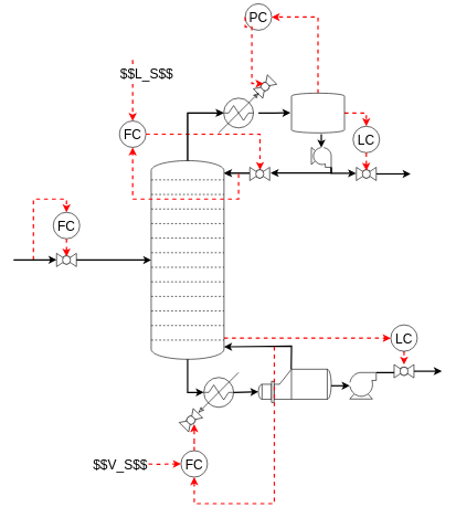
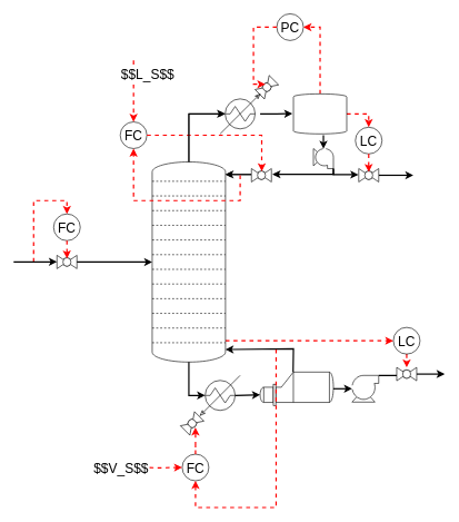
  <mxCell id="0" />
  <mxCell id="1" parent="0" />
  <mxCell id="2" style="edgeStyle=orthogonalEdgeStyle;rounded=0;orthogonalLoop=1;jettySize=auto;html=1;exitX=1;exitY=0;exitDx=0;exitDy=0;exitPerimeter=0;entryX=0.063;entryY=0.469;entryDx=0;entryDy=0;entryPerimeter=0;strokeWidth=2;fontSize=20;" parent="1" source="13" target="34" edge="1"><mxGeometry relative="1" as="geometry"><Array as="points"><mxPoint x="620" y="562" /></Array></mxGeometry></mxCell>
- <mxCell id="3" value="&lt;span style=&quot;font-size: 20px;&quot;&gt;PC&lt;/span&gt;" style="ellipse;whiteSpace=wrap;html=1;fontSize=20;" parent="1" vertex="1"><mxGeometry x="370" y="5" width="40" height="40" as="geometry" /></mxCell>
+ <mxCell id="3" value="&lt;span style=&quot;font-size: 20px;&quot;&gt;PC&lt;/span&gt;" style="ellipse;whiteSpace=wrap;html=1;fontSize=20;" parent="1" vertex="1"><mxGeometry x="415" y="20" width="40" height="40" as="geometry" /></mxCell>
  <mxCell id="4" value="" style="verticalLabelPosition=bottom;align=center;html=1;verticalAlign=top;pointerEvents=1;dashed=0;shape=mxgraph.pid2valves.valve;valveType=ball;rotation=-45;fontSize=20;" parent="1" vertex="1"><mxGeometry x="385" y="120" width="30" height="20" as="geometry" /></mxCell>
  <mxCell id="5" style="edgeStyle=orthogonalEdgeStyle;rounded=0;orthogonalLoop=1;jettySize=auto;html=1;strokeWidth=2;dashed=1;fillColor=#a20025;strokeColor=#FF0000;exitX=0.5;exitY=0;exitDx=0;exitDy=0;exitPerimeter=0;entryX=1;entryY=0.5;entryDx=0;entryDy=0;fontSize=20;" parent="1" source="11" target="3" edge="1"><mxGeometry relative="1" as="geometry"><mxPoint x="580" y="40" as="targetPoint" /></mxGeometry></mxCell>
  <mxCell id="6" style="edgeStyle=orthogonalEdgeStyle;rounded=0;orthogonalLoop=1;jettySize=auto;html=1;entryX=0.554;entryY=0.264;entryDx=0;entryDy=0;entryPerimeter=0;strokeWidth=2;dashed=1;fillColor=#a20025;strokeColor=#FF0000;exitX=0;exitY=0.5;exitDx=0;exitDy=0;fontSize=20;" parent="1" source="3" target="4" edge="1"><mxGeometry relative="1" as="geometry"><Array as="points"><mxPoint x="380" y="40" /><mxPoint x="380" y="125" /></Array><mxPoint x="500" y="10" as="sourcePoint" /></mxGeometry></mxCell>
  <mxCell id="7" style="edgeStyle=orthogonalEdgeStyle;rounded=0;orthogonalLoop=1;jettySize=auto;html=1;entryX=0;entryY=0.5;entryDx=0;entryDy=0;dashed=1;strokeColor=#FF0000;strokeWidth=2;fontSize=20;" parent="1" source="8" target="41" edge="1"><mxGeometry relative="1" as="geometry"><Array as="points"><mxPoint x="530" y="510" /><mxPoint x="530" y="510" /></Array></mxGeometry></mxCell>
  <mxCell id="8" value="" style="verticalLabelPosition=bottom;outlineConnect=0;align=center;dashed=0;html=1;verticalAlign=top;shape=mxgraph.pid2misc.column;columnType=tray;fontSize=20;" parent="1" vertex="1"><mxGeometry x="228" y="242" width="110" height="300" as="geometry" /></mxCell>
  <mxCell id="9" style="edgeStyle=orthogonalEdgeStyle;rounded=0;orthogonalLoop=1;jettySize=auto;html=1;strokeWidth=2;fontSize=20;" parent="1" target="13" edge="1"><mxGeometry relative="1" as="geometry"><Array as="points"><mxPoint x="508" y="582" /><mxPoint x="508" y="582" /></Array><mxPoint x="468" y="582" as="sourcePoint" /></mxGeometry></mxCell>
  <mxCell id="10" style="edgeStyle=orthogonalEdgeStyle;rounded=0;orthogonalLoop=1;jettySize=auto;html=1;entryX=0.5;entryY=0;entryDx=0;entryDy=0;strokeWidth=2;dashed=1;fillColor=#a20025;strokeColor=#FF0000;fontSize=20;" parent="1" source="11" target="30" edge="1"><mxGeometry relative="1" as="geometry" /></mxCell>
  <mxCell id="11" value="" style="shape=mxgraph.pid.vessels.pressurized_vessel;html=1;pointerEvents=1;align=center;verticalLabelPosition=bottom;verticalAlign=top;dashed=0;fontSize=20;" parent="1" vertex="1"><mxGeometry x="440" y="140" width="80" height="60" as="geometry" /></mxCell>
  <mxCell id="12" style="edgeStyle=orthogonalEdgeStyle;rounded=0;orthogonalLoop=1;jettySize=auto;html=1;entryX=0.124;entryY=0.5;entryDx=0;entryDy=0;entryPerimeter=0;fontSize=20;" parent="1" source="8" target="24" edge="1"><mxGeometry relative="1" as="geometry"><mxPoint x="330" y="130" as="targetPoint" /><Array as="points"><mxPoint x="283" y="170" /></Array></mxGeometry></mxCell>
  <mxCell id="13" value="" style="verticalLabelPosition=bottom;outlineConnect=0;align=center;dashed=0;html=1;verticalAlign=top;shape=mxgraph.pid.compressors.centrifugal_compressor;fontSize=20;" parent="1" vertex="1"><mxGeometry x="528" y="562" width="40" height="40" as="geometry" /></mxCell>
  <mxCell id="14" style="edgeStyle=orthogonalEdgeStyle;rounded=0;html=1;entryX=0.5;entryY=0;entryDx=0;entryDy=0;strokeColor=#FF0000;strokeWidth=2;dashed=1;fontSize=20;" parent="1" target="23" edge="1"><mxGeometry relative="1" as="geometry"><mxPoint x="50" y="392" as="sourcePoint" /><Array as="points"><mxPoint x="50" y="300" /><mxPoint x="100" y="300" /></Array></mxGeometry></mxCell>
  <mxCell id="15" value="" style="verticalLabelPosition=bottom;align=center;html=1;verticalAlign=top;pointerEvents=1;dashed=0;shape=mxgraph.pid2valves.valve;valveType=ball;fontSize=20;" parent="1" vertex="1"><mxGeometry x="85" y="382" width="30" height="20" as="geometry" /></mxCell>
  <mxCell id="16" value="" style="shape=mxgraph.pid.heat_exchangers.reboiler;html=1;pointerEvents=1;align=center;verticalLabelPosition=bottom;verticalAlign=top;dashed=0;fontSize=20;" parent="1" vertex="1"><mxGeometry x="390" y="557" width="110" height="50" as="geometry" /></mxCell>
  <mxCell id="17" value="" style="verticalLabelPosition=bottom;outlineConnect=0;align=center;dashed=0;html=1;verticalAlign=top;shape=mxgraph.pid.compressors.centrifugal_compressor;rotation=90;fontSize=20;" parent="1" vertex="1"><mxGeometry x="470" y="222" width="30" height="30" as="geometry" /></mxCell>
  <mxCell id="18" value="" style="verticalLabelPosition=bottom;align=center;html=1;verticalAlign=top;pointerEvents=1;dashed=0;shape=mxgraph.pid2valves.valve;valveType=ball;fontSize=20;" parent="1" vertex="1"><mxGeometry x="377" y="252" width="30" height="20" as="geometry" /></mxCell>
  <mxCell id="19" style="edgeStyle=orthogonalEdgeStyle;html=1;strokeColor=default;strokeWidth=2;fontSize=20;" parent="1" source="20" edge="1"><mxGeometry relative="1" as="geometry"><mxPoint x="620" y="262" as="targetPoint" /></mxGeometry></mxCell>
  <mxCell id="20" value="" style="verticalLabelPosition=bottom;align=center;html=1;verticalAlign=top;pointerEvents=1;dashed=0;shape=mxgraph.pid2valves.valve;valveType=ball;fontSize=20;" parent="1" vertex="1"><mxGeometry x="538" y="252" width="30" height="20" as="geometry" /></mxCell>
  <mxCell id="21" value="" style="endArrow=classic;html=1;rounded=0;exitX=-0.014;exitY=0.443;exitDx=0;exitDy=0;exitPerimeter=0;fontSize=20;" parent="1" source="18" edge="1"><mxGeometry width="50" height="50" relative="1" as="geometry"><mxPoint x="365.3" y="261.15" as="sourcePoint" /><mxPoint x="338" y="260.86" as="targetPoint" /></mxGeometry></mxCell>
  <mxCell id="22" style="edgeStyle=orthogonalEdgeStyle;rounded=0;orthogonalLoop=1;jettySize=auto;html=1;entryX=0.01;entryY=0.5;entryDx=0;entryDy=0;entryPerimeter=0;strokeWidth=2;fontSize=20;" parent="1" target="17" edge="1"><mxGeometry relative="1" as="geometry"><mxPoint x="485" y="202" as="sourcePoint" /><Array as="points"><mxPoint x="485" y="212" /><mxPoint x="485" y="212" /></Array></mxGeometry></mxCell>
  <mxCell id="23" value="&lt;font style=&quot;font-size: 20px;&quot;&gt;FC&lt;/font&gt;" style="ellipse;whiteSpace=wrap;html=1;fontSize=20;" parent="1" vertex="1"><mxGeometry x="80" y="320" width="40" height="40" as="geometry" /></mxCell>
  <mxCell id="24" value="" style="shape=mxgraph.pid.heat_exchangers.condenser;html=1;pointerEvents=1;align=center;verticalLabelPosition=bottom;verticalAlign=top;dashed=0;movable=1;resizable=1;rotatable=1;deletable=1;editable=1;locked=0;connectable=1;fontSize=20;" parent="1" vertex="1"><mxGeometry x="330" y="140" width="60" height="60" as="geometry" /></mxCell>
  <mxCell id="25" style="edgeStyle=orthogonalEdgeStyle;rounded=0;orthogonalLoop=1;jettySize=auto;html=1;entryX=-0.021;entryY=0.494;entryDx=0;entryDy=0;entryPerimeter=0;strokeWidth=2;fontSize=20;" parent="1" source="24" target="11" edge="1"><mxGeometry relative="1" as="geometry" /></mxCell>
  <mxCell id="26" value="&lt;font style=&quot;font-size: 20px;&quot;&gt;FC&lt;/font&gt;" style="ellipse;whiteSpace=wrap;html=1;fontSize=20;" parent="1" vertex="1"><mxGeometry x="180" y="182" width="40" height="40" as="geometry" /></mxCell>
  <mxCell id="27" value="" style="shape=mxgraph.pid.heat_exchangers.heater;html=1;pointerEvents=1;align=center;verticalLabelPosition=bottom;verticalAlign=top;dashed=0;fontSize=20;" parent="1" vertex="1"><mxGeometry x="300" y="562" width="60" height="60" as="geometry" /></mxCell>
  <mxCell id="28" value="&lt;font style=&quot;font-size: 20px;&quot;&gt;FC&lt;/font&gt;" style="ellipse;whiteSpace=wrap;html=1;fontSize=20;" parent="1" vertex="1"><mxGeometry x="273" y="680" width="40" height="40" as="geometry" /></mxCell>
  <mxCell id="29" value="" style="verticalLabelPosition=bottom;align=center;html=1;verticalAlign=top;pointerEvents=1;dashed=0;shape=mxgraph.pid2valves.valve;valveType=ball;rotation=315;fontSize=20;" parent="1" vertex="1"><mxGeometry x="273" y="624" width="30" height="20" as="geometry" /></mxCell>
  <mxCell id="30" value="&lt;span style=&quot;font-size: 20px;&quot;&gt;LC&lt;/span&gt;" style="ellipse;whiteSpace=wrap;html=1;fontSize=20;" parent="1" vertex="1"><mxGeometry x="533" y="190" width="40" height="40" as="geometry" /></mxCell>
  <mxCell id="31" style="edgeStyle=orthogonalEdgeStyle;rounded=0;orthogonalLoop=1;jettySize=auto;html=1;entryX=0.507;entryY=0.26;entryDx=0;entryDy=0;entryPerimeter=0;strokeWidth=2;dashed=1;fillColor=#a20025;strokeColor=#FF0000;fontSize=20;" parent="1" source="30" target="20" edge="1"><mxGeometry relative="1" as="geometry" /></mxCell>
  <mxCell id="32" style="edgeStyle=orthogonalEdgeStyle;rounded=0;orthogonalLoop=1;jettySize=auto;html=1;entryX=0.513;entryY=0.2;entryDx=0;entryDy=0;entryPerimeter=0;strokeColor=#FF0000;strokeWidth=2;dashed=1;fontSize=20;" parent="1" source="26" target="18" edge="1"><mxGeometry relative="1" as="geometry" /></mxCell>
  <mxCell id="33" style="edgeStyle=orthogonalEdgeStyle;html=1;strokeColor=default;strokeWidth=2;fontSize=20;" parent="1" source="34" edge="1"><mxGeometry relative="1" as="geometry"><mxPoint x="667" y="560" as="targetPoint" /></mxGeometry></mxCell>
  <mxCell id="34" value="" style="verticalLabelPosition=bottom;align=center;html=1;verticalAlign=top;pointerEvents=1;dashed=0;shape=mxgraph.pid2valves.valve;valveType=ball;fontSize=20;" parent="1" vertex="1"><mxGeometry x="595" y="550" width="30" height="20" as="geometry" /></mxCell>
  <mxCell id="35" value="" style="endArrow=classic;html=1;rounded=0;exitX=0.45;exitY=0;exitDx=0;exitDy=0;exitPerimeter=0;endSize=6;curved=0;strokeColor=default;strokeWidth=2;fontSize=20;" parent="1" source="16" edge="1"><mxGeometry width="50" height="50" relative="1" as="geometry"><mxPoint x="428" y="552" as="sourcePoint" /><mxPoint x="338" y="523.27" as="targetPoint" /><Array as="points"><mxPoint x="440" y="522" /></Array></mxGeometry></mxCell>
  <mxCell id="36" style="edgeStyle=orthogonalEdgeStyle;rounded=0;orthogonalLoop=1;jettySize=auto;html=1;entryX=0;entryY=0.682;entryDx=0;entryDy=0;entryPerimeter=0;exitX=0.876;exitY=0.5;exitDx=0;exitDy=0;exitPerimeter=0;endSize=6;curved=0;strokeWidth=2;fontSize=20;" parent="1" target="16" edge="1"><mxGeometry relative="1" as="geometry"><mxPoint x="378" y="720" as="targetPoint" /><mxPoint x="352.56" y="592" as="sourcePoint" /><Array as="points"><mxPoint x="353" y="591" /></Array></mxGeometry></mxCell>
  <mxCell id="37" style="edgeStyle=orthogonalEdgeStyle;rounded=0;orthogonalLoop=1;jettySize=auto;html=1;entryX=0.124;entryY=0.5;entryDx=0;entryDy=0;entryPerimeter=0;endSize=6;curved=0;strokeWidth=2;fontSize=20;" parent="1" source="8" edge="1"><mxGeometry relative="1" as="geometry"><mxPoint x="307.44" y="592" as="targetPoint" /><Array as="points"><mxPoint x="283" y="592" /></Array></mxGeometry></mxCell>
  <mxCell id="38" style="edgeStyle=orthogonalEdgeStyle;rounded=0;orthogonalLoop=1;jettySize=auto;html=1;dashed=1;endSize=6;curved=0;strokeColor=#FF0000;strokeWidth=2;exitX=0.5;exitY=0;exitDx=0;exitDy=0;entryX=0.476;entryY=0.889;entryDx=0;entryDy=0;entryPerimeter=0;fontSize=20;" parent="1" source="28" target="29" edge="1"><mxGeometry relative="1" as="geometry"><mxPoint x="293" y="680" as="targetPoint" /></mxGeometry></mxCell>
  <mxCell id="39" style="edgeStyle=orthogonalEdgeStyle;rounded=0;orthogonalLoop=1;jettySize=auto;html=1;entryX=0.507;entryY=0.24;entryDx=0;entryDy=0;entryPerimeter=0;dashed=1;endSize=6;curved=0;strokeColor=#FF0000;strokeWidth=2;fontSize=20;" parent="1" source="23" target="15" edge="1"><mxGeometry relative="1" as="geometry" /></mxCell>
  <mxCell id="40" style="edgeStyle=orthogonalEdgeStyle;html=1;dashed=1;strokeColor=#FF0000;strokeWidth=2;fontSize=20;" parent="1" source="41" target="34" edge="1"><mxGeometry relative="1" as="geometry" /></mxCell>
  <mxCell id="41" value="&lt;font style=&quot;font-size: 20px;&quot;&gt;LC&lt;/font&gt;" style="ellipse;whiteSpace=wrap;html=1;fontSize=20;" parent="1" vertex="1"><mxGeometry x="590" y="490" width="40" height="40" as="geometry" /></mxCell>
  <mxCell id="42" style="edgeStyle=orthogonalEdgeStyle;rounded=0;orthogonalLoop=1;jettySize=auto;html=1;entryX=1.047;entryY=0.43;entryDx=0;entryDy=0;entryPerimeter=0;exitX=1;exitY=0;exitDx=0;exitDy=0;exitPerimeter=0;strokeWidth=2;fontSize=20;" parent="1" edge="1" target="18" source="17"><mxGeometry relative="1" as="geometry"><mxPoint x="426.79" y="319.94" as="targetPoint" /><mxPoint x="520" y="309.94" as="sourcePoint" /><Array as="points"><mxPoint x="500" y="261" /><mxPoint x="408" y="261" /></Array></mxGeometry></mxCell>
  <mxCell id="43" value="" style="endArrow=classic;html=1;rounded=0;exitX=-0.014;exitY=0.443;exitDx=0;exitDy=0;exitPerimeter=0;strokeWidth=2;fontSize=20;" parent="1" edge="1"><mxGeometry width="50" height="50" relative="1" as="geometry"><mxPoint x="376.58" y="260.83" as="sourcePoint" /><mxPoint x="338" y="260.83" as="targetPoint" /></mxGeometry></mxCell>
  <mxCell id="44" style="edgeStyle=orthogonalEdgeStyle;rounded=0;orthogonalLoop=1;jettySize=auto;html=1;entryX=0.124;entryY=0.5;entryDx=0;entryDy=0;entryPerimeter=0;strokeWidth=2;fontSize=20;" parent="1" edge="1"><mxGeometry relative="1" as="geometry"><mxPoint x="337.44" y="169.97" as="targetPoint" /><Array as="points"><mxPoint x="283" y="169.97" /></Array><mxPoint x="283.034" y="241.97" as="sourcePoint" /></mxGeometry></mxCell>
  <mxCell id="45" style="edgeStyle=orthogonalEdgeStyle;rounded=0;orthogonalLoop=1;jettySize=auto;html=1;entryX=0.5;entryY=1;entryDx=0;entryDy=0;dashed=1;endSize=6;curved=0;strokeColor=#FF0000;strokeWidth=2;fontSize=20;" parent="1" target="28" edge="1"><mxGeometry relative="1" as="geometry"><Array as="points"><mxPoint x="414" y="760" /><mxPoint x="293" y="760" /></Array><mxPoint x="414" y="523" as="sourcePoint" /></mxGeometry></mxCell>
  <mxCell id="46" style="edgeStyle=orthogonalEdgeStyle;rounded=0;orthogonalLoop=1;jettySize=auto;html=1;strokeColor=#FF0000;strokeWidth=2;dashed=1;entryX=0.5;entryY=1;entryDx=0;entryDy=0;fontSize=20;" parent="1" target="26" edge="1"><mxGeometry relative="1" as="geometry"><mxPoint x="360" y="262" as="sourcePoint" /><mxPoint x="160" y="270" as="targetPoint" /><Array as="points"><mxPoint x="360" y="300" /><mxPoint x="200" y="300" /></Array></mxGeometry></mxCell>
  <mxCell id="47" style="edgeStyle=orthogonalEdgeStyle;html=1;strokeColor=default;strokeWidth=2;rounded=0;fontSize=20;" parent="1" edge="1"><mxGeometry relative="1" as="geometry"><mxPoint x="20" y="392" as="sourcePoint" /><mxPoint x="85" y="391.83" as="targetPoint" /><Array as="points"><mxPoint x="85" y="392" /></Array></mxGeometry></mxCell>
  <mxCell id="48" style="edgeStyle=orthogonalEdgeStyle;html=1;strokeColor=default;strokeWidth=2;rounded=0;fontSize=20;" parent="1" source="15" target="8" edge="1"><mxGeometry relative="1" as="geometry" /></mxCell>
  <mxCell id="49" style="edgeStyle=elbowEdgeStyle;rounded=0;html=1;entryX=0.5;entryY=0;entryDx=0;entryDy=0;dashed=1;strokeColor=#FF0000;strokeWidth=2;fontSize=20;elbow=vertical;" parent="1" target="26" edge="1"><mxGeometry relative="1" as="geometry"><mxPoint x="200" y="90" as="sourcePoint" /></mxGeometry></mxCell>
  <mxCell id="50" value="$$L_S$$" style="edgeLabel;html=1;align=center;verticalAlign=middle;resizable=0;points=[];fontSize=20;" parent="49" vertex="1" connectable="0"><mxGeometry x="0.513" relative="1" as="geometry"><mxPoint x="20" y="-50" as="offset" /></mxGeometry></mxCell>
  <mxCell id="51" style="edgeStyle=orthogonalEdgeStyle;rounded=0;html=1;entryX=0;entryY=0.5;entryDx=0;entryDy=0;dashed=1;strokeColor=#FF0000;strokeWidth=2;fontSize=20;" edge="1" parent="1" target="28"><mxGeometry relative="1" as="geometry"><mxPoint x="200" y="700" as="sourcePoint" /><mxPoint x="273" y="700" as="targetPoint" /></mxGeometry></mxCell>
  <mxCell id="52" value="$$V_S$$" style="edgeLabel;html=1;align=center;verticalAlign=middle;resizable=0;points=[];fontSize=20;" vertex="1" connectable="0" parent="51"><mxGeometry x="0.211" y="-1" relative="1" as="geometry"><mxPoint x="-64" y="-1" as="offset" /></mxGeometry></mxCell>
  <mxCell id="53" style="edgeStyle=orthogonalEdgeStyle;rounded=0;orthogonalLoop=1;jettySize=auto;html=1;exitX=1;exitY=0;exitDx=0;exitDy=0;exitPerimeter=0;strokeWidth=2;fontSize=20;entryX=-0.013;entryY=0.45;entryDx=0;entryDy=0;entryPerimeter=0;" edge="1" parent="1" source="17" target="20"><mxGeometry relative="1" as="geometry"><mxPoint x="570" y="330" as="targetPoint" /><mxPoint x="510" y="262" as="sourcePoint" /><Array as="points"><mxPoint x="500" y="261" /></Array></mxGeometry></mxCell>
